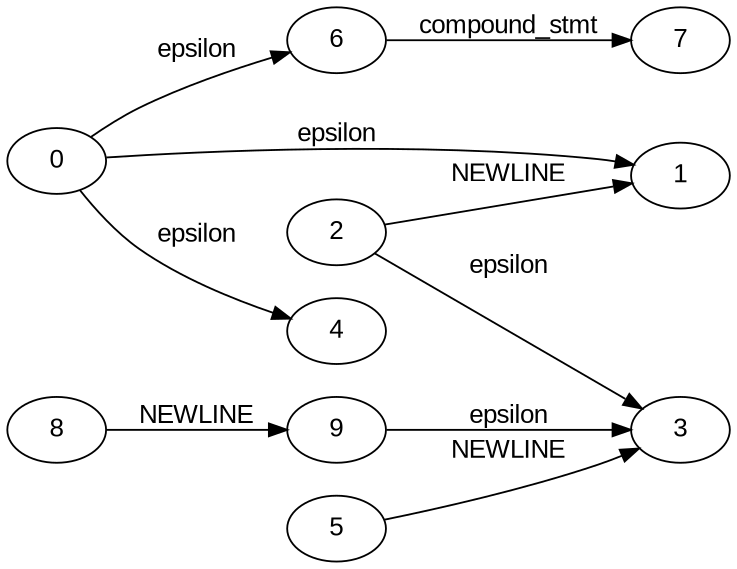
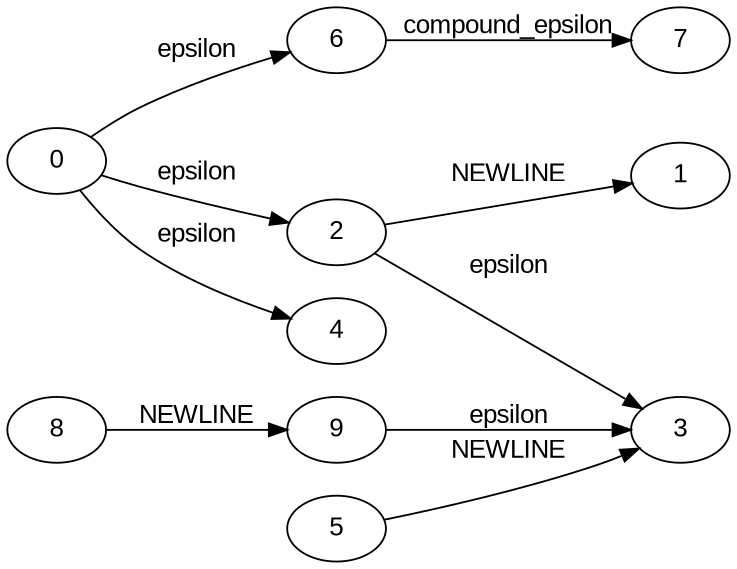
  digraph {
    fontname="Liberation Sans"
    rankdir=LR
    node [fontname="Liberation Sans"]
    edge [fontname="Liberation Sans"]
    0
    1
    4
    6
    7
    2
    3
    5
    8
    9
-   0 -> 1 [label=epsilon]
+   0 -> 2 [label=epsilon]
    0 -> 4 [label=epsilon]
    0 -> 6 [label=epsilon]
-   6 -> 7 [label=compound_stmt]
+   6 -> 7 [label=compound_epsilon]
    2 -> 1 [label=NEWLINE]
    2 -> 3 [label=epsilon]
    5 -> 3 [label=NEWLINE]
    8 -> 9 [label=NEWLINE]
    9 -> 3 [label=epsilon]
  }
